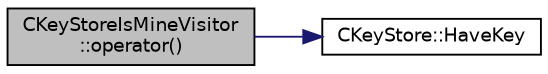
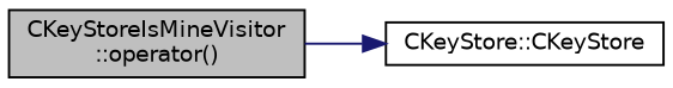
  digraph {
    rankdir=LR
    node [color=black fontname=Helvetica fontsize=10 shape=record style=filled]
    n1 [fillcolor=grey75 fontcolor=black height=0.2 label="CKeyStoreIsMineVisitor\l::operator()" width=0.4]
-   n2 [fillcolor=white height=0.2 label="CKeyStore::HaveKey" width=0.4]
+   n2 [fillcolor=white height=0.2 label="CKeyStore::CKeyStore" width=0.4]
    n1 -> n2 [color=midnightblue fontname=Helvetica fontsize=10 labelfontname=Helvetica labelfontsize=10 style=solid]
  }
